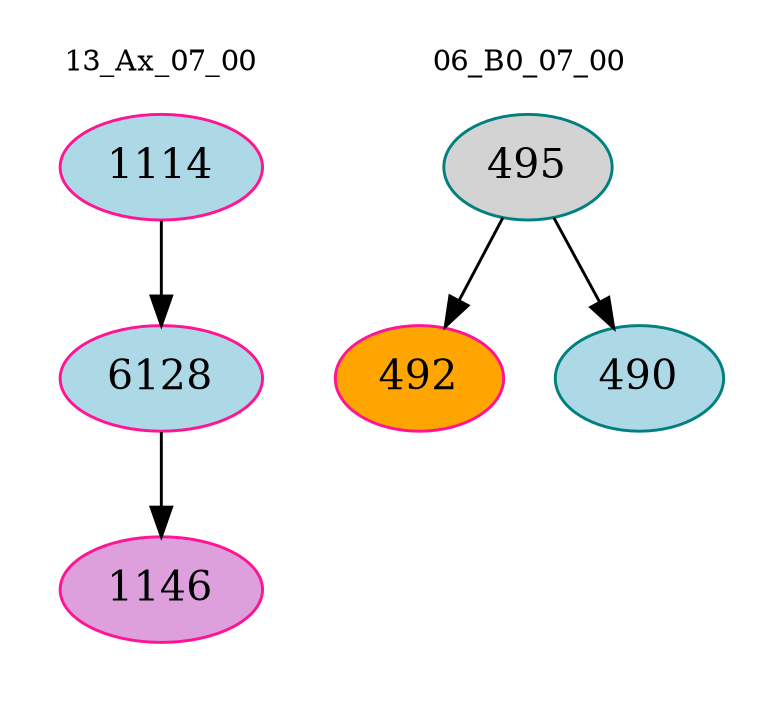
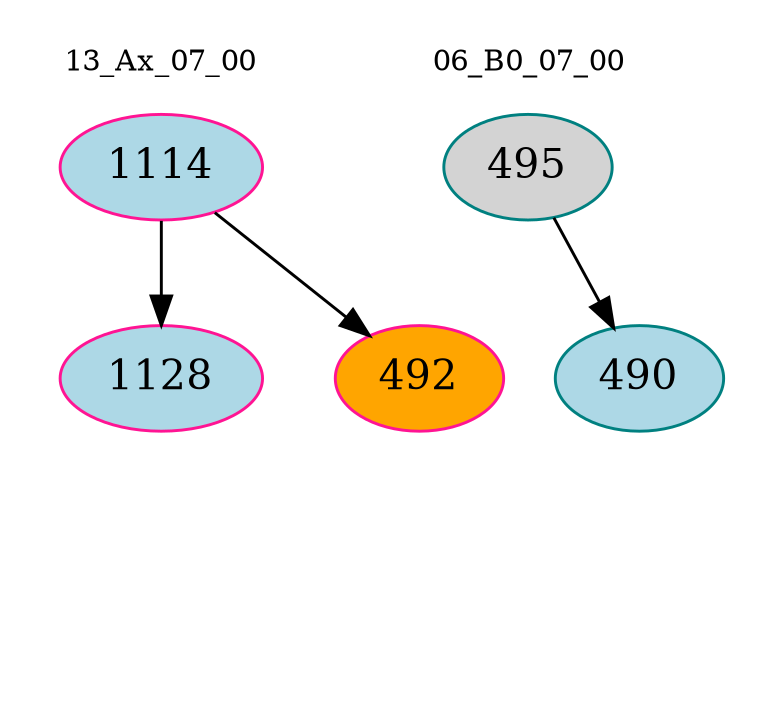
  digraph {
    node [color=deeppink fillcolor=lightblue style=filled]
    edge [color=black]
-   n1 [label=6128]
+   n1 [label=1128]
    n2 [label=1114]
-   n3 [fillcolor=plum label=1146]
    n4 [color=teal fillcolor=lightgrey label=495]
    n5 [color=teal label=490]
    n6 [fillcolor=orange label=492]
    subgraph cluster_1 {
      color=white
      fontsize=10
      label="13_Ax_07_00"
      n1
      n2
-     n3
    }
    subgraph cluster_2 {
      color=white
      fontsize=10
      label="06_B0_07_00"
      n4
      n5
      n6
    }
-   n1 -> n3
    n2 -> n1
    n4 -> n5
-   n4 -> n6
+   n2 -> n6
  }
